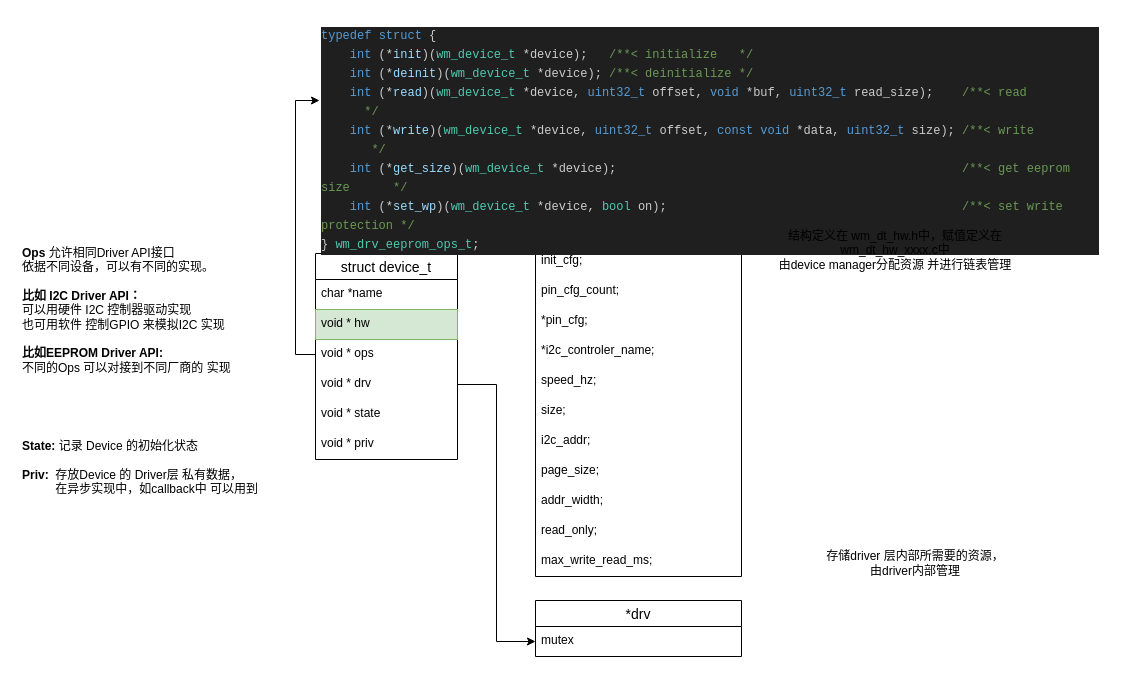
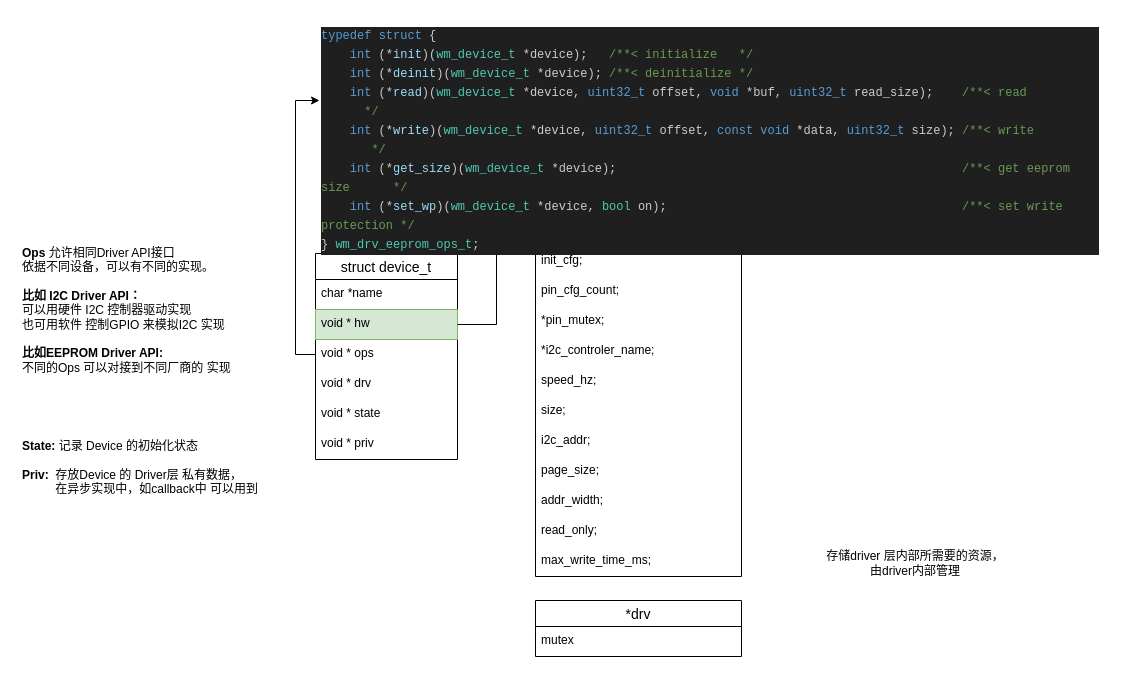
  <mxCell id="0" />
  <mxCell id="1" parent="0" />
  <mxCell id="2" value="struct wm_dt_hw_eeprom_t" style="swimlane;fontStyle=0;childLayout=stackLayout;horizontal=1;startSize=26;horizontalStack=0;resizeParent=1;resizeParentMax=0;resizeLast=0;collapsible=1;marginBottom=0;align=center;fontSize=14;" parent="1" vertex="1"><mxGeometry x="535" width="206" height="356" as="geometry" y="220"><mxRectangle x="60" y="200" width="60" height="30" as="alternateBounds" /></mxGeometry></mxCell>
  <mxCell id="3" value="init_cfg;" style="text;spacingLeft=4;spacingRight=4;overflow=hidden;rotatable=0;points=[[0,0.5],[1,0.5]];portConstraint=eastwest;fontSize=12;whiteSpace=wrap;html=1;" parent="2" vertex="1"><mxGeometry y="26" width="206" height="30" as="geometry" /></mxCell>
  <mxCell id="4" value="pin_cfg_count;" style="text;spacingLeft=4;spacingRight=4;overflow=hidden;rotatable=0;points=[[0,0.5],[1,0.5]];portConstraint=eastwest;fontSize=12;whiteSpace=wrap;html=1;" vertex="1" parent="2"><mxGeometry y="56" width="206" height="30" as="geometry" /></mxCell>
- <mxCell id="5" value="*pin_cfg;" style="text;spacingLeft=4;spacingRight=4;overflow=hidden;rotatable=0;points=[[0,0.5],[1,0.5]];portConstraint=eastwest;fontSize=12;whiteSpace=wrap;html=1;" vertex="1" parent="2"><mxGeometry y="86" width="206" height="30" as="geometry" /></mxCell>
+ <mxCell id="5" value="*pin_mutex;" style="text;spacingLeft=4;spacingRight=4;overflow=hidden;rotatable=0;points=[[0,0.5],[1,0.5]];portConstraint=eastwest;fontSize=12;whiteSpace=wrap;html=1;" vertex="1" parent="2"><mxGeometry y="86" width="206" height="30" as="geometry" /></mxCell>
  <mxCell id="6" value="*i2c_controler_name;" style="text;spacingLeft=4;spacingRight=4;overflow=hidden;rotatable=0;points=[[0,0.5],[1,0.5]];portConstraint=eastwest;fontSize=12;whiteSpace=wrap;html=1;" vertex="1" parent="2"><mxGeometry y="116" width="206" height="30" as="geometry" /></mxCell>
  <mxCell id="7" value="speed_hz;&amp;nbsp;" style="text;spacingLeft=4;spacingRight=4;overflow=hidden;rotatable=0;points=[[0,0.5],[1,0.5]];portConstraint=eastwest;fontSize=12;whiteSpace=wrap;html=1;" vertex="1" parent="2"><mxGeometry y="146" width="206" height="30" as="geometry" /></mxCell>
  <mxCell id="8" value="size;" style="text;spacingLeft=4;spacingRight=4;overflow=hidden;rotatable=0;points=[[0,0.5],[1,0.5]];portConstraint=eastwest;fontSize=12;whiteSpace=wrap;html=1;" vertex="1" parent="2"><mxGeometry y="176" width="206" height="30" as="geometry" /></mxCell>
  <mxCell id="9" value="i2c_addr;" style="text;spacingLeft=4;spacingRight=4;overflow=hidden;rotatable=0;points=[[0,0.5],[1,0.5]];portConstraint=eastwest;fontSize=12;whiteSpace=wrap;html=1;" vertex="1" parent="2"><mxGeometry y="206" width="206" height="30" as="geometry" /></mxCell>
  <mxCell id="10" value="page_size;" style="text;spacingLeft=4;spacingRight=4;overflow=hidden;rotatable=0;points=[[0,0.5],[1,0.5]];portConstraint=eastwest;fontSize=12;whiteSpace=wrap;html=1;" parent="2" vertex="1"><mxGeometry y="236" width="206" height="30" as="geometry" /></mxCell>
  <mxCell id="11" value="addr_width;" style="text;strokeColor=none;fillColor=none;spacingLeft=4;spacingRight=4;overflow=hidden;rotatable=0;points=[[0,0.5],[1,0.5]];portConstraint=eastwest;fontSize=12;whiteSpace=wrap;html=1;" parent="2" vertex="1"><mxGeometry y="266" width="206" height="30" as="geometry" /></mxCell>
  <mxCell id="12" value="read_only;" style="text;strokeColor=none;fillColor=none;spacingLeft=4;spacingRight=4;overflow=hidden;rotatable=0;points=[[0,0.5],[1,0.5]];portConstraint=eastwest;fontSize=12;whiteSpace=wrap;html=1;" vertex="1" parent="2"><mxGeometry y="296" width="206" height="30" as="geometry" /></mxCell>
- <mxCell id="13" value="max_write_read_ms;" style="text;strokeColor=none;fillColor=none;spacingLeft=4;spacingRight=4;overflow=hidden;rotatable=0;points=[[0,0.5],[1,0.5]];portConstraint=eastwest;fontSize=12;whiteSpace=wrap;html=1;" vertex="1" parent="2"><mxGeometry y="326" width="206" height="30" as="geometry" /></mxCell>
+ <mxCell id="13" value="max_write_time_ms;" style="text;strokeColor=none;fillColor=none;spacingLeft=4;spacingRight=4;overflow=hidden;rotatable=0;points=[[0,0.5],[1,0.5]];portConstraint=eastwest;fontSize=12;whiteSpace=wrap;html=1;" vertex="1" parent="2"><mxGeometry y="326" width="206" height="30" as="geometry" /></mxCell>
  <mxCell id="14" value="struct device_t" style="swimlane;fontStyle=0;childLayout=stackLayout;horizontal=1;startSize=26;horizontalStack=0;resizeParent=1;resizeParentMax=0;resizeLast=0;collapsible=1;marginBottom=0;align=center;fontSize=14;" parent="1" vertex="1"><mxGeometry x="315" y="253" width="142" height="206" as="geometry"><mxRectangle x="60" y="200" width="60" height="30" as="alternateBounds" /></mxGeometry></mxCell>
  <mxCell id="15" value="char *name" style="text;spacingLeft=4;spacingRight=4;overflow=hidden;rotatable=0;points=[[0,0.5],[1,0.5]];portConstraint=eastwest;fontSize=12;whiteSpace=wrap;html=1;" parent="14" vertex="1"><mxGeometry y="26" width="142" height="30" as="geometry" /></mxCell>
  <mxCell id="16" value="void * hw" style="text;spacingLeft=4;spacingRight=4;overflow=hidden;rotatable=0;points=[[0,0.5],[1,0.5]];portConstraint=eastwest;fontSize=12;whiteSpace=wrap;html=1;fillColor=#d5e8d4;strokeColor=#82b366;" parent="14" vertex="1"><mxGeometry y="56" width="142" height="30" as="geometry" /></mxCell>
  <mxCell id="17" value="void * ops" style="text;strokeColor=none;fillColor=none;spacingLeft=4;spacingRight=4;overflow=hidden;rotatable=0;points=[[0,0.5],[1,0.5]];portConstraint=eastwest;fontSize=12;whiteSpace=wrap;html=1;" parent="14" vertex="1"><mxGeometry y="86" width="142" height="30" as="geometry" /></mxCell>
  <mxCell id="18" value="void * drv" style="text;strokeColor=none;fillColor=none;spacingLeft=4;spacingRight=4;overflow=hidden;rotatable=0;points=[[0,0.5],[1,0.5]];portConstraint=eastwest;fontSize=12;whiteSpace=wrap;html=1;" parent="14" vertex="1"><mxGeometry y="116" width="142" height="30" as="geometry" /></mxCell>
  <mxCell id="19" value="void * state" style="text;strokeColor=none;fillColor=none;spacingLeft=4;spacingRight=4;overflow=hidden;rotatable=0;points=[[0,0.5],[1,0.5]];portConstraint=eastwest;fontSize=12;whiteSpace=wrap;html=1;" parent="14" vertex="1"><mxGeometry y="146" width="142" height="30" as="geometry" /></mxCell>
  <mxCell id="20" value="void * priv" style="text;strokeColor=none;fillColor=none;spacingLeft=4;spacingRight=4;overflow=hidden;rotatable=0;points=[[0,0.5],[1,0.5]];portConstraint=eastwest;fontSize=12;whiteSpace=wrap;html=1;" parent="14" vertex="1"><mxGeometry y="176" width="142" height="30" as="geometry" /></mxCell>
+ <mxCell id="21" style="edgeStyle=orthogonalEdgeStyle;rounded=0;orthogonalLoop=1;jettySize=auto;html=1;exitX=1;exitY=0.5;exitDx=0;exitDy=0;entryX=0.25;entryY=0;entryDx=0;entryDy=0;" parent="1" source="16" target="2" edge="1"><mxGeometry relative="1" as="geometry" /></mxCell>
  <mxCell id="22" value="&lt;div style=&quot;color: rgb(204, 204, 204); background-color: rgb(31, 31, 31); font-family: Consolas, &amp;quot;Courier New&amp;quot;, monospace; font-weight: normal; line-height: 19px;&quot;&gt;&lt;div&gt;&lt;span style=&quot;color: #569cd6;&quot;&gt;typedef&lt;/span&gt;&lt;span style=&quot;color: #cccccc;&quot;&gt; &lt;/span&gt;&lt;span style=&quot;color: #569cd6;&quot;&gt;struct&lt;/span&gt;&lt;span style=&quot;color: #cccccc;&quot;&gt; {&lt;/span&gt;&lt;/div&gt;&lt;div&gt;&lt;span style=&quot;color: #cccccc;&quot;&gt;&amp;nbsp; &amp;nbsp; &lt;/span&gt;&lt;span style=&quot;color: #569cd6;&quot;&gt;int&lt;/span&gt;&lt;span style=&quot;color: #cccccc;&quot;&gt; (&lt;/span&gt;&lt;span style=&quot;color: #d4d4d4;&quot;&gt;*&lt;/span&gt;&lt;span style=&quot;color: #9cdcfe;&quot;&gt;init&lt;/span&gt;&lt;span style=&quot;color: #cccccc;&quot;&gt;)(&lt;/span&gt;&lt;span style=&quot;color: #4ec9b0;&quot;&gt;wm_device_t&lt;/span&gt;&lt;span style=&quot;color: #cccccc;&quot;&gt; &lt;/span&gt;&lt;span style=&quot;color: #d4d4d4;&quot;&gt;*&lt;/span&gt;&lt;span style=&quot;color: #cccccc;&quot;&gt;device);&lt;/span&gt;&lt;span style=&quot;color: #6a9955;&quot;&gt; &amp;nbsp; /**&amp;lt; initialize &amp;nbsp; */&lt;/span&gt;&lt;/div&gt;&lt;div&gt;&lt;span style=&quot;color: #cccccc;&quot;&gt;&amp;nbsp; &amp;nbsp; &lt;/span&gt;&lt;span style=&quot;color: #569cd6;&quot;&gt;int&lt;/span&gt;&lt;span style=&quot;color: #cccccc;&quot;&gt; (&lt;/span&gt;&lt;span style=&quot;color: #d4d4d4;&quot;&gt;*&lt;/span&gt;&lt;span style=&quot;color: #9cdcfe;&quot;&gt;deinit&lt;/span&gt;&lt;span style=&quot;color: #cccccc;&quot;&gt;)(&lt;/span&gt;&lt;span style=&quot;color: #4ec9b0;&quot;&gt;wm_device_t&lt;/span&gt;&lt;span style=&quot;color: #cccccc;&quot;&gt; &lt;/span&gt;&lt;span style=&quot;color: #d4d4d4;&quot;&gt;*&lt;/span&gt;&lt;span style=&quot;color: #cccccc;&quot;&gt;device);&lt;/span&gt;&lt;span style=&quot;color: #6a9955;&quot;&gt; /**&amp;lt; deinitialize */&lt;/span&gt;&lt;/div&gt;&lt;div&gt;&lt;span style=&quot;color: #cccccc;&quot;&gt;&amp;nbsp; &amp;nbsp; &lt;/span&gt;&lt;span style=&quot;color: #569cd6;&quot;&gt;int&lt;/span&gt;&lt;span style=&quot;color: #cccccc;&quot;&gt; (&lt;/span&gt;&lt;span style=&quot;color: #d4d4d4;&quot;&gt;*&lt;/span&gt;&lt;span style=&quot;color: #9cdcfe;&quot;&gt;read&lt;/span&gt;&lt;span style=&quot;color: #cccccc;&quot;&gt;)(&lt;/span&gt;&lt;span style=&quot;color: #4ec9b0;&quot;&gt;wm_device_t&lt;/span&gt;&lt;span style=&quot;color: #cccccc;&quot;&gt; &lt;/span&gt;&lt;span style=&quot;color: #d4d4d4;&quot;&gt;*&lt;/span&gt;&lt;span style=&quot;color: #cccccc;&quot;&gt;device, &lt;/span&gt;&lt;span style=&quot;color: #569cd6;&quot;&gt;uint32_t&lt;/span&gt;&lt;span style=&quot;color: #cccccc;&quot;&gt; offset, &lt;/span&gt;&lt;span style=&quot;color: #569cd6;&quot;&gt;void&lt;/span&gt;&lt;span style=&quot;color: #cccccc;&quot;&gt; &lt;/span&gt;&lt;span style=&quot;color: #d4d4d4;&quot;&gt;*&lt;/span&gt;&lt;span style=&quot;color: #cccccc;&quot;&gt;buf, &lt;/span&gt;&lt;span style=&quot;color: #569cd6;&quot;&gt;uint32_t&lt;/span&gt;&lt;span style=&quot;color: #cccccc;&quot;&gt; read_size);&lt;/span&gt;&lt;span style=&quot;color: #6a9955;&quot;&gt; &amp;nbsp; &amp;nbsp;/**&amp;lt; read &amp;nbsp; &amp;nbsp; &amp;nbsp; &amp;nbsp; &amp;nbsp; &amp;nbsp; &amp;nbsp; &amp;nbsp; */&lt;/span&gt;&lt;/div&gt;&lt;div&gt;&lt;span style=&quot;color: #cccccc;&quot;&gt;&amp;nbsp; &amp;nbsp; &lt;/span&gt;&lt;span style=&quot;color: #569cd6;&quot;&gt;int&lt;/span&gt;&lt;span style=&quot;color: #cccccc;&quot;&gt; (&lt;/span&gt;&lt;span style=&quot;color: #d4d4d4;&quot;&gt;*&lt;/span&gt;&lt;span style=&quot;color: #9cdcfe;&quot;&gt;write&lt;/span&gt;&lt;span style=&quot;color: #cccccc;&quot;&gt;)(&lt;/span&gt;&lt;span style=&quot;color: #4ec9b0;&quot;&gt;wm_device_t&lt;/span&gt;&lt;span style=&quot;color: #cccccc;&quot;&gt; &lt;/span&gt;&lt;span style=&quot;color: #d4d4d4;&quot;&gt;*&lt;/span&gt;&lt;span style=&quot;color: #cccccc;&quot;&gt;device, &lt;/span&gt;&lt;span style=&quot;color: #569cd6;&quot;&gt;uint32_t&lt;/span&gt;&lt;span style=&quot;color: #cccccc;&quot;&gt; offset, &lt;/span&gt;&lt;span style=&quot;color: #569cd6;&quot;&gt;const&lt;/span&gt;&lt;span style=&quot;color: #cccccc;&quot;&gt; &lt;/span&gt;&lt;span style=&quot;color: #569cd6;&quot;&gt;void&lt;/span&gt;&lt;span style=&quot;color: #cccccc;&quot;&gt; &lt;/span&gt;&lt;span style=&quot;color: #d4d4d4;&quot;&gt;*&lt;/span&gt;&lt;span style=&quot;color: #cccccc;&quot;&gt;data, &lt;/span&gt;&lt;span style=&quot;color: #569cd6;&quot;&gt;uint32_t&lt;/span&gt;&lt;span style=&quot;color: #cccccc;&quot;&gt; size);&lt;/span&gt;&lt;span style=&quot;color: #6a9955;&quot;&gt; /**&amp;lt; write &amp;nbsp; &amp;nbsp; &amp;nbsp; &amp;nbsp; &amp;nbsp; &amp;nbsp; &amp;nbsp; &amp;nbsp;*/&lt;/span&gt;&lt;/div&gt;&lt;div&gt;&lt;span style=&quot;color: #cccccc;&quot;&gt;&amp;nbsp; &amp;nbsp; &lt;/span&gt;&lt;span style=&quot;color: #569cd6;&quot;&gt;int&lt;/span&gt;&lt;span style=&quot;color: #cccccc;&quot;&gt; (&lt;/span&gt;&lt;span style=&quot;color: #d4d4d4;&quot;&gt;*&lt;/span&gt;&lt;span style=&quot;color: #9cdcfe;&quot;&gt;get_size&lt;/span&gt;&lt;span style=&quot;color: #cccccc;&quot;&gt;)(&lt;/span&gt;&lt;span style=&quot;color: #4ec9b0;&quot;&gt;wm_device_t&lt;/span&gt;&lt;span style=&quot;color: #cccccc;&quot;&gt; &lt;/span&gt;&lt;span style=&quot;color: #d4d4d4;&quot;&gt;*&lt;/span&gt;&lt;span style=&quot;color: #cccccc;&quot;&gt;device);&lt;/span&gt;&lt;span style=&quot;color: #6a9955;&quot;&gt; &amp;nbsp; &amp;nbsp; &amp;nbsp; &amp;nbsp; &amp;nbsp; &amp;nbsp; &amp;nbsp; &amp;nbsp; &amp;nbsp; &amp;nbsp; &amp;nbsp; &amp;nbsp; &amp;nbsp; &amp;nbsp; &amp;nbsp; &amp;nbsp; &amp;nbsp; &amp;nbsp; &amp;nbsp; &amp;nbsp; &amp;nbsp; &amp;nbsp; &amp;nbsp; &amp;nbsp;/**&amp;lt; get eeprom size &amp;nbsp; &amp;nbsp; &amp;nbsp;*/&lt;/span&gt;&lt;/div&gt;&lt;div&gt;&lt;span style=&quot;color: #cccccc;&quot;&gt;&amp;nbsp; &amp;nbsp; &lt;/span&gt;&lt;span style=&quot;color: #569cd6;&quot;&gt;int&lt;/span&gt;&lt;span style=&quot;color: #cccccc;&quot;&gt; (&lt;/span&gt;&lt;span style=&quot;color: #d4d4d4;&quot;&gt;*&lt;/span&gt;&lt;span style=&quot;color: #9cdcfe;&quot;&gt;set_wp&lt;/span&gt;&lt;span style=&quot;color: #cccccc;&quot;&gt;)(&lt;/span&gt;&lt;span style=&quot;color: #4ec9b0;&quot;&gt;wm_device_t&lt;/span&gt;&lt;span style=&quot;color: #cccccc;&quot;&gt; &lt;/span&gt;&lt;span style=&quot;color: #d4d4d4;&quot;&gt;*&lt;/span&gt;&lt;span style=&quot;color: #cccccc;&quot;&gt;device, &lt;/span&gt;&lt;span style=&quot;color: #4ec9b0;&quot;&gt;bool&lt;/span&gt;&lt;span style=&quot;color: #cccccc;&quot;&gt; on);&lt;/span&gt;&lt;span style=&quot;color: #6a9955;&quot;&gt; &amp;nbsp; &amp;nbsp; &amp;nbsp; &amp;nbsp; &amp;nbsp; &amp;nbsp; &amp;nbsp; &amp;nbsp; &amp;nbsp; &amp;nbsp; &amp;nbsp; &amp;nbsp; &amp;nbsp; &amp;nbsp; &amp;nbsp; &amp;nbsp; &amp;nbsp; &amp;nbsp; &amp;nbsp; &amp;nbsp; /**&amp;lt; set write protection */&lt;/span&gt;&lt;/div&gt;&lt;div&gt;&lt;span style=&quot;color: #cccccc;&quot;&gt;} &lt;/span&gt;&lt;span style=&quot;color: #4ec9b0;&quot;&gt;wm_drv_eeprom_ops_t&lt;/span&gt;&lt;span style=&quot;color: #cccccc;&quot;&gt;;&lt;/span&gt;&lt;/div&gt;&lt;/div&gt;" style="text;whiteSpace=wrap;html=1;" parent="1" vertex="1"><mxGeometry x="319" y="20" width="780" height="160" as="geometry" /></mxCell>
  <mxCell id="23" style="edgeStyle=orthogonalEdgeStyle;rounded=0;orthogonalLoop=1;jettySize=auto;html=1;exitX=0;exitY=0.5;exitDx=0;exitDy=0;entryX=0;entryY=0.5;entryDx=0;entryDy=0;" parent="1" source="17" target="22" edge="1"><mxGeometry relative="1" as="geometry" /></mxCell>
  <mxCell id="24" value="*drv" style="swimlane;fontStyle=0;childLayout=stackLayout;horizontal=1;startSize=26;horizontalStack=0;resizeParent=1;resizeParentMax=0;resizeLast=0;collapsible=1;marginBottom=0;align=center;fontSize=14;" vertex="1" parent="1"><mxGeometry x="535" y="600" width="206" height="56" as="geometry"><mxRectangle x="60" y="200" width="60" height="30" as="alternateBounds" /></mxGeometry></mxCell>
  <mxCell id="25" value="mutex" style="text;spacingLeft=4;spacingRight=4;overflow=hidden;rotatable=0;points=[[0,0.5],[1,0.5]];portConstraint=eastwest;fontSize=12;whiteSpace=wrap;html=1;" vertex="1" parent="24"><mxGeometry y="26" width="206" height="30" as="geometry" /></mxCell>
- <mxCell id="26" style="edgeStyle=orthogonalEdgeStyle;rounded=0;orthogonalLoop=1;jettySize=auto;html=1;exitX=1;exitY=0.5;exitDx=0;exitDy=0;entryX=0;entryY=0.5;entryDx=0;entryDy=0;" edge="1" parent="1" source="18" target="25"><mxGeometry relative="1" as="geometry" /></mxCell>
- <mxCell id="27" value="结构定义在 wm_dt_hw.h中，赋值定义在wm_dt_hw_xxxx.c中&lt;br&gt;由device manager分配资源 并进行链表管理" style="text;html=1;strokeColor=none;fillColor=none;align=center;verticalAlign=middle;whiteSpace=wrap;rounded=0;" vertex="1" parent="1"><mxGeometry x="765" width="260" height="60" as="geometry" y="220" /></mxCell>
  <mxCell id="28" value="存储driver 层内部所需要的资源，&lt;br&gt;由driver内部管理" style="text;html=1;strokeColor=none;fillColor=none;align=center;verticalAlign=middle;whiteSpace=wrap;rounded=0;" vertex="1" parent="1"><mxGeometry x="785" y="541" width="260" height="44" as="geometry" /></mxCell>
  <mxCell id="29" value="&lt;b&gt;Ops &lt;/b&gt;允许相同Driver API接口 &lt;br&gt;依据不同设备，可以有不同的实现。&lt;br&gt;&lt;br&gt;&lt;b&gt;比如 I2C Driver API：&lt;/b&gt;&lt;br&gt;可以用硬件 I2C 控制器驱动实现&lt;br&gt;也可用软件 控制GPIO 来模拟I2C 实现&lt;br&gt;&lt;br&gt;&lt;b&gt;比如EEPROM Driver API:&lt;/b&gt;&lt;br&gt;不同的Ops 可以对接到不同厂商的 实现" style="text;html=1;strokeColor=none;fillColor=none;align=left;verticalAlign=middle;whiteSpace=wrap;rounded=0;" vertex="1" parent="1"><mxGeometry x="20" y="240" width="260" height="140" as="geometry" /></mxCell>
  <mxCell id="30" value="&lt;b&gt;State: &lt;/b&gt;记录 Device 的初始化状态&lt;br&gt;&lt;br&gt;&lt;b&gt;Priv:&amp;nbsp; &lt;/b&gt;存放Device 的 Driver层 私有数据，&lt;br&gt;&amp;nbsp; &amp;nbsp; &amp;nbsp; &amp;nbsp; &amp;nbsp; 在异步实现中，如callback中 可以用到" style="text;html=1;strokeColor=none;fillColor=none;align=left;verticalAlign=middle;whiteSpace=wrap;rounded=0;" vertex="1" parent="1"><mxGeometry x="20" y="435" width="260" height="64" as="geometry" /></mxCell>
